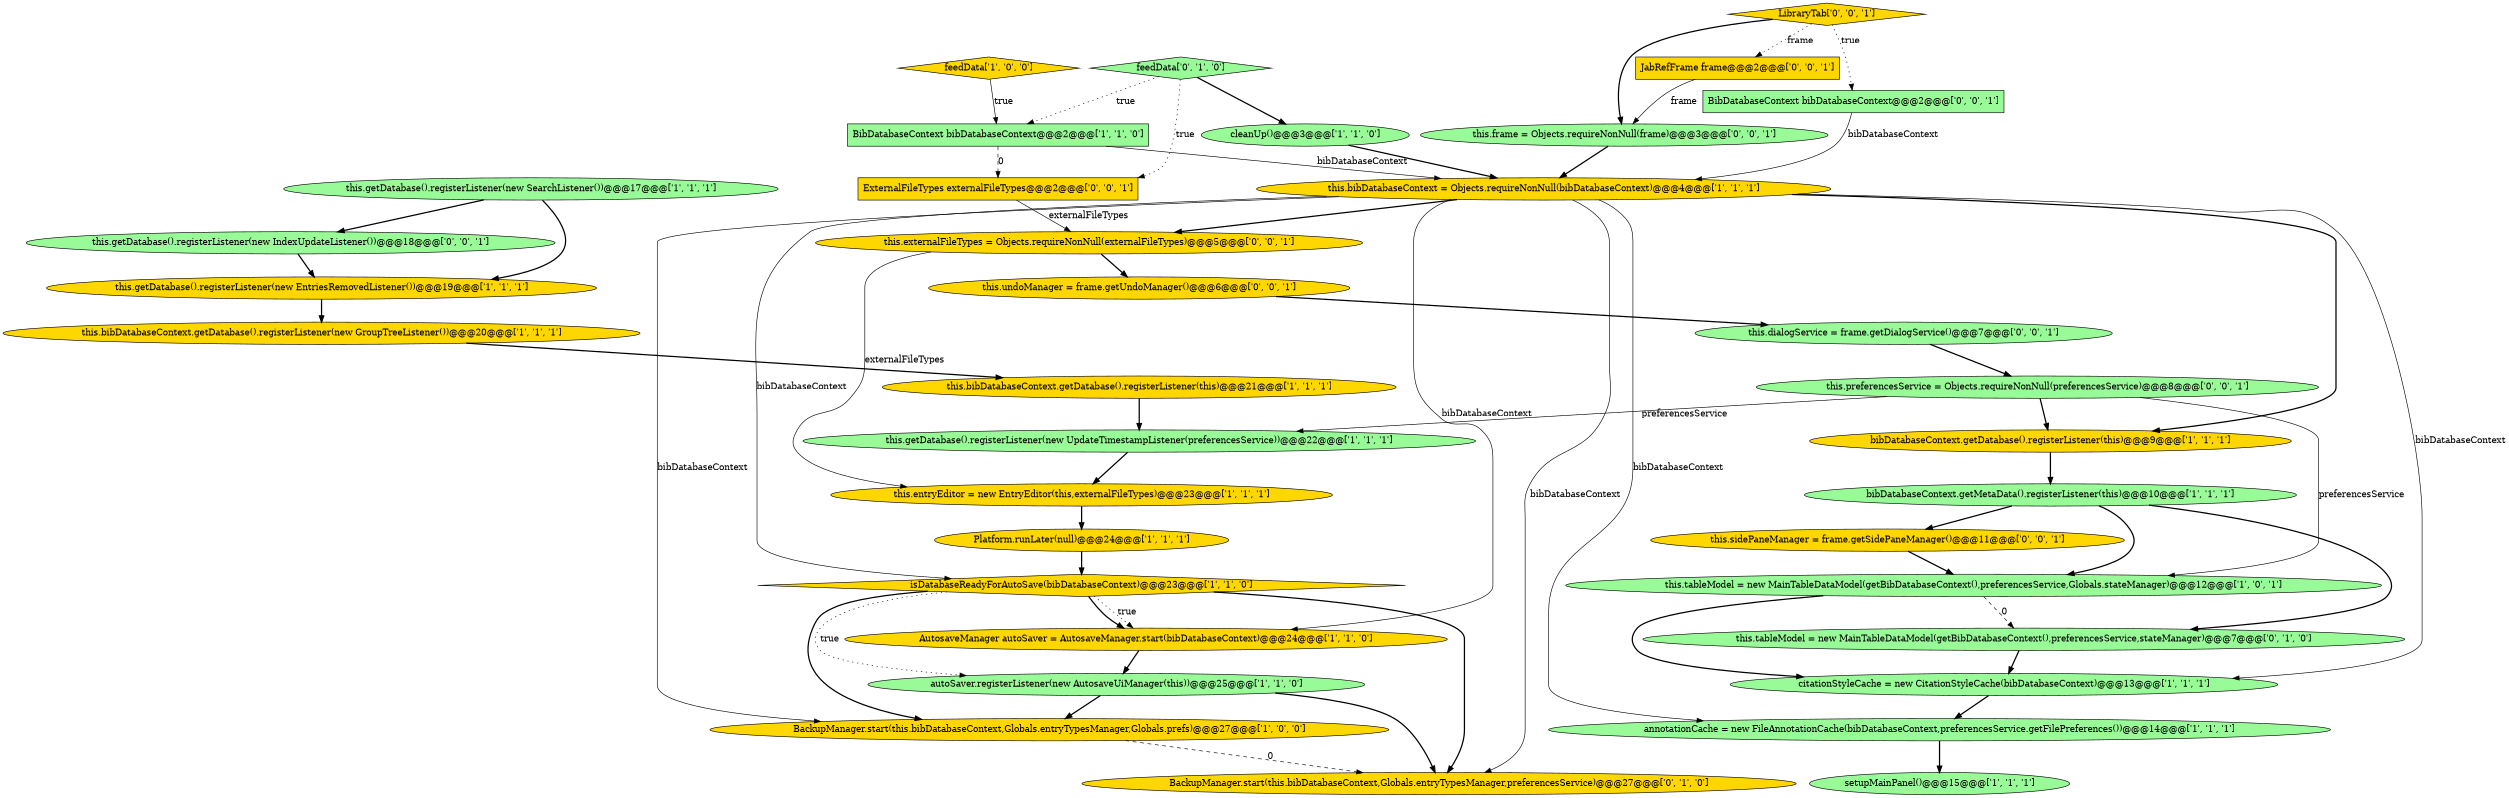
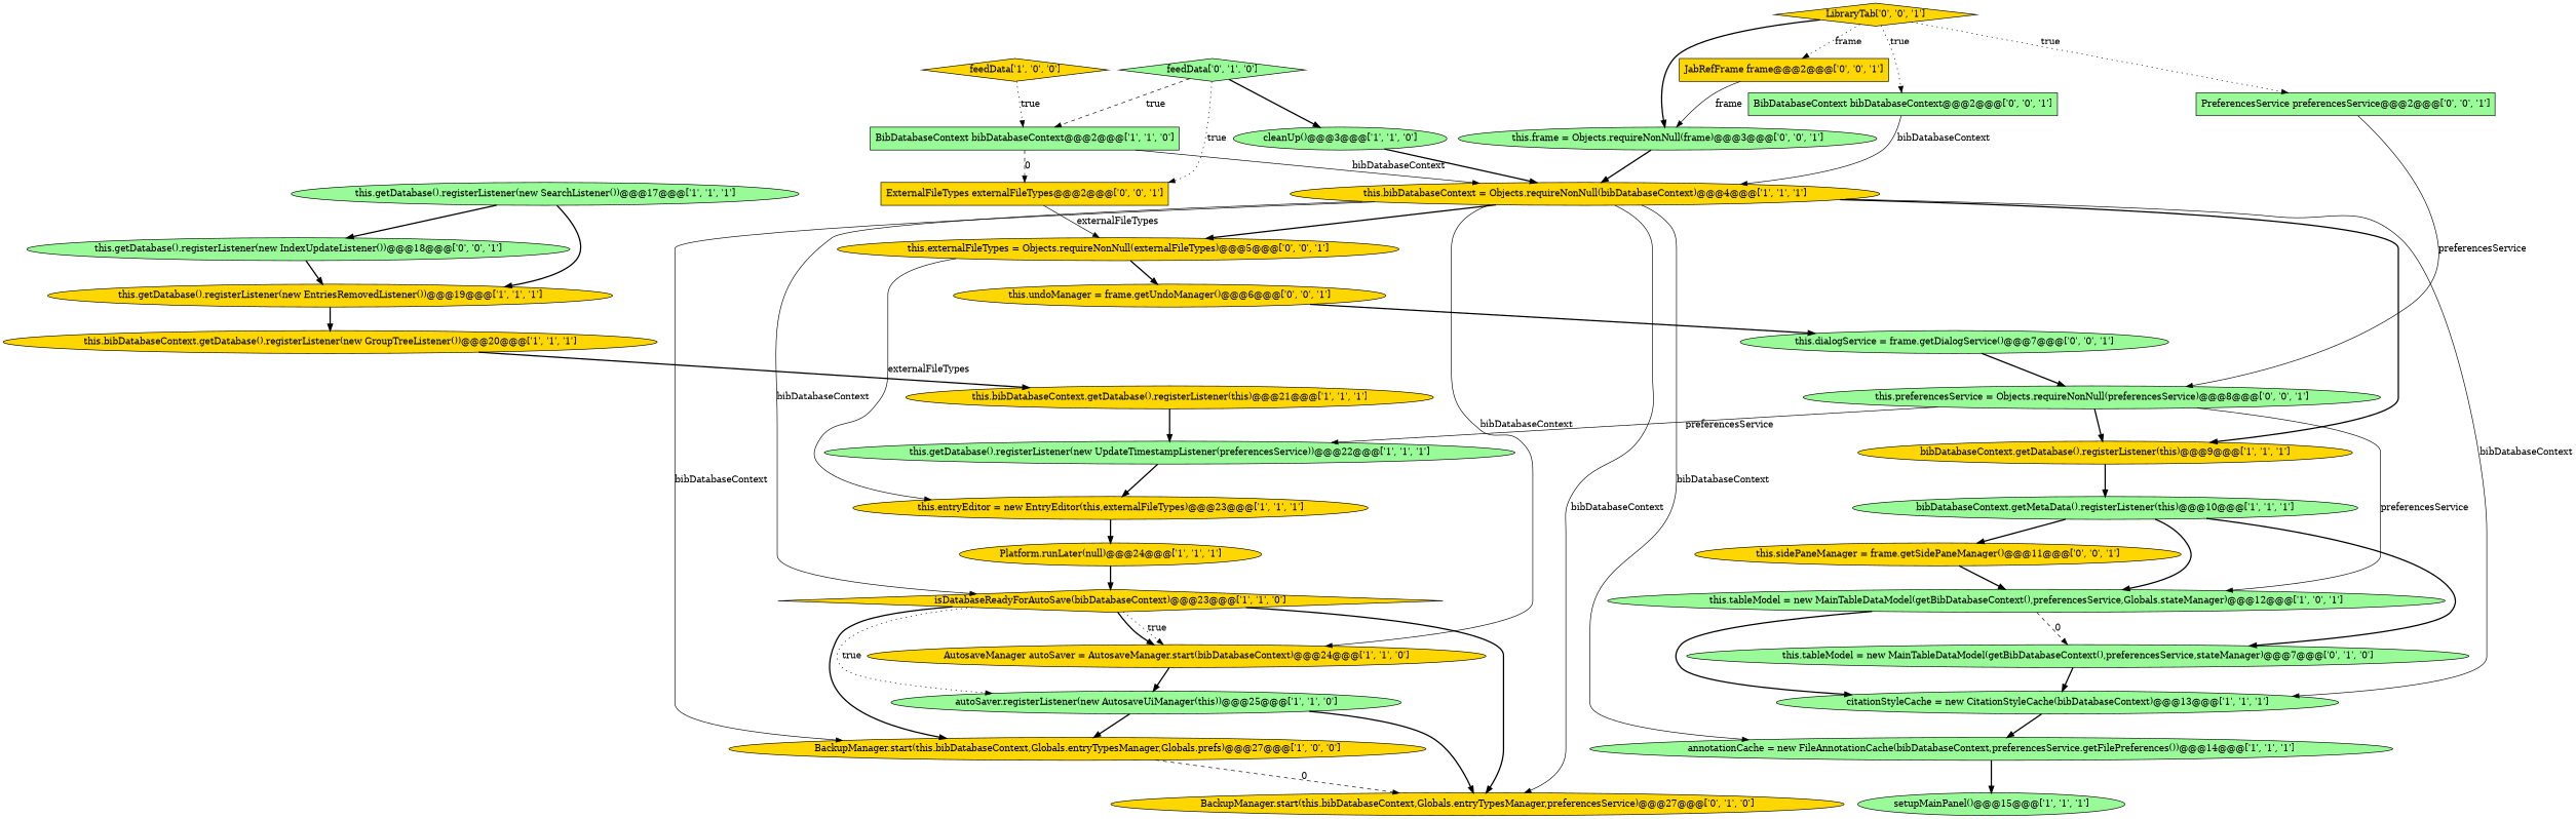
  digraph {
    node [fillcolor=gold shape=ellipse style=filled]
    edge [style=bold]
    n1 [label="this.bibDatabaseContext.getDatabase().registerListener(this)@@@21@@@['1', '1', '1']"]
    n2 [fillcolor=palegreen label="this.getDatabase().registerListener(new UpdateTimestampListener(preferencesService))@@@22@@@['1', '1', '1']"]
    n3 [label="this.entryEditor = new EntryEditor(this,externalFileTypes)@@@23@@@['1', '1', '1']"]
    n4 [label="Platform.runLater(null)@@@24@@@['1', '1', '1']"]
    n5 [fillcolor=palegreen label="this.tableModel = new MainTableDataModel(getBibDatabaseContext(),preferencesService,stateManager)@@@7@@@['0', '1', '0']"]
    n6 [fillcolor=palegreen label="citationStyleCache = new CitationStyleCache(bibDatabaseContext)@@@13@@@['1', '1', '1']"]
    n7 [fillcolor=palegreen label="annotationCache = new FileAnnotationCache(bibDatabaseContext,preferencesService.getFilePreferences())@@@14@@@['1', '1', '1']"]
    n8 [fillcolor=palegreen label="autoSaver.registerListener(new AutosaveUiManager(this))@@@25@@@['1', '1', '0']"]
    n9 [label="BackupManager.start(this.bibDatabaseContext,Globals.entryTypesManager,Globals.prefs)@@@27@@@['1', '0', '0']"]
    n10 [label="BackupManager.start(this.bibDatabaseContext,Globals.entryTypesManager,preferencesService)@@@27@@@['0', '1', '0']"]
    n11 [fillcolor=palegreen label="setupMainPanel()@@@15@@@['1', '1', '1']"]
    n12 [fillcolor=palegreen label="this.tableModel = new MainTableDataModel(getBibDatabaseContext(),preferencesService,Globals.stateManager)@@@12@@@['1', '0', '1']"]
    n13 [label="this.bibDatabaseContext = Objects.requireNonNull(bibDatabaseContext)@@@4@@@['1', '1', '1']"]
    n14 [label="AutosaveManager autoSaver = AutosaveManager.start(bibDatabaseContext)@@@24@@@['1', '1', '0']"]
    n15 [label="bibDatabaseContext.getDatabase().registerListener(this)@@@9@@@['1', '1', '1']"]
    n16 [label="isDatabaseReadyForAutoSave(bibDatabaseContext)@@@23@@@['1', '1', '0']" shape=diamond]
    n17 [label="this.externalFileTypes = Objects.requireNonNull(externalFileTypes)@@@5@@@['0', '0', '1']"]
    n18 [fillcolor=palegreen label="bibDatabaseContext.getMetaData().registerListener(this)@@@10@@@['1', '1', '1']"]
    n19 [label="this.undoManager = frame.getUndoManager()@@@6@@@['0', '0', '1']"]
    n20 [label="LibraryTab['0', '0', '1']" shape=diamond]
    n21 [fillcolor=palegreen label="this.frame = Objects.requireNonNull(frame)@@@3@@@['0', '0', '1']"]
    n22 [label="JabRefFrame frame@@@2@@@['0', '0', '1']" shape=box]
+   n23 [fillcolor=palegreen label="PreferencesService preferencesService@@@2@@@['0', '0', '1']" shape=box]
    n24 [fillcolor=palegreen label="BibDatabaseContext bibDatabaseContext@@@2@@@['0', '0', '1']" shape=box]
    n25 [fillcolor=palegreen label="this.preferencesService = Objects.requireNonNull(preferencesService)@@@8@@@['0', '0', '1']"]
    n26 [label="ExternalFileTypes externalFileTypes@@@2@@@['0', '0', '1']" shape=box]
    n27 [fillcolor=palegreen label="feedData['0', '1', '0']" shape=diamond]
    n28 [fillcolor=palegreen label="cleanUp()@@@3@@@['1', '1', '0']"]
    n29 [fillcolor=palegreen label="BibDatabaseContext bibDatabaseContext@@@2@@@['1', '1', '0']" shape=box]
    n30 [fillcolor=palegreen label="this.dialogService = frame.getDialogService()@@@7@@@['0', '0', '1']"]
    n31 [label="feedData['1', '0', '0']" shape=diamond]
    n32 [label="this.sidePaneManager = frame.getSidePaneManager()@@@11@@@['0', '0', '1']"]
    n33 [label="this.getDatabase().registerListener(new EntriesRemovedListener())@@@19@@@['1', '1', '1']"]
    n34 [label="this.bibDatabaseContext.getDatabase().registerListener(new GroupTreeListener())@@@20@@@['1', '1', '1']"]
    n35 [fillcolor=palegreen label="this.getDatabase().registerListener(new SearchListener())@@@17@@@['1', '1', '1']"]
    n36 [fillcolor=palegreen label="this.getDatabase().registerListener(new IndexUpdateListener())@@@18@@@['0', '0', '1']"]
    n1 -> n2
    n2 -> n3
    n3 -> n4
    n4 -> n16
    n5 -> n6
    n6 -> n7
    n7 -> n11
    n8 -> n9
    n8 -> n10
    n9 -> n10 [label=0 style=dashed]
    n12 -> n5 [label=0 style=dashed]
    n12 -> n6
    n13 -> n6 [label=bibDatabaseContext style=solid]
    n13 -> n7 [label=bibDatabaseContext style=solid]
    n13 -> n9 [label=bibDatabaseContext style=solid]
    n13 -> n10 [label=bibDatabaseContext style=solid]
    n13 -> n14 [label=bibDatabaseContext style=solid]
    n13 -> n15
    n13 -> n16 [label=bibDatabaseContext style=solid]
    n13 -> n17
    n14 -> n8
    n15 -> n18
    n16 -> n8 [label=true style=dotted]
    n16 -> n9
    n16 -> n10
    n16 -> n14 [label=true style=dotted]
    n16 -> n14
    n17 -> n3 [label=externalFileTypes style=solid]
    n17 -> n19
    n18 -> n5
    n18 -> n12
    n18 -> n32
    n19 -> n30
    n20 -> n21
    n20 -> n22 [label=frame style=dotted]
+   n20 -> n23 [label=true style=dotted]
    n20 -> n24 [label=true style=dotted]
    n21 -> n13
    n22 -> n21 [label=frame style=solid]
+   n23 -> n25 [label=preferencesService style=solid]
    n24 -> n13 [label=bibDatabaseContext style=solid]
    n25 -> n2 [label=preferencesService style=solid]
    n25 -> n12 [label=preferencesService style=solid]
    n25 -> n15
    n26 -> n17 [label=externalFileTypes style=solid]
    n27 -> n26 [label=true style=dotted]
    n27 -> n28
-   n27 -> n29 [label=true style=dotted]
+   n27 -> n29 [label=true style=dashed]
    n28 -> n13
    n29 -> n13 [label=bibDatabaseContext style=solid]
    n29 -> n26 [label=0 style=dashed]
    n30 -> n25
-   n31 -> n29 [label=true style=solid]
+   n31 -> n29 [label=true style=dotted]
    n32 -> n12
    n33 -> n34
    n34 -> n1
    n35 -> n33
    n35 -> n36
    n36 -> n33
  }
